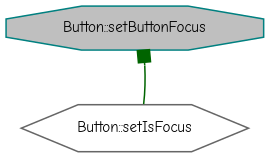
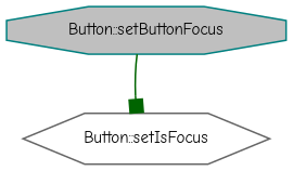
  digraph {
    rankdir=TB
    fontname="Comic Neue"
    node [fontname="Comic Neue" fontsize=10 style=filled]
    n1 [color=teal fillcolor=grey75 fontcolor=black height=0.2 label="Button::setButtonFocus" shape=octagon width=0.4]
    n2 [color=gray40 fillcolor=white height=0.2 label="Button::setIsFocus" shape=hexagon width=0.4]
-   n2 -> n1 [color=darkgreen fontname="Comic Neue" fontsize=10 labelfontname=Helvetica labelfontsize=10 style=solid arrowhead=box]
+   n1 -> n2 [color=darkgreen fontname="Comic Neue" fontsize=10 labelfontname=Helvetica labelfontsize=10 style=solid arrowhead=box]
  }
